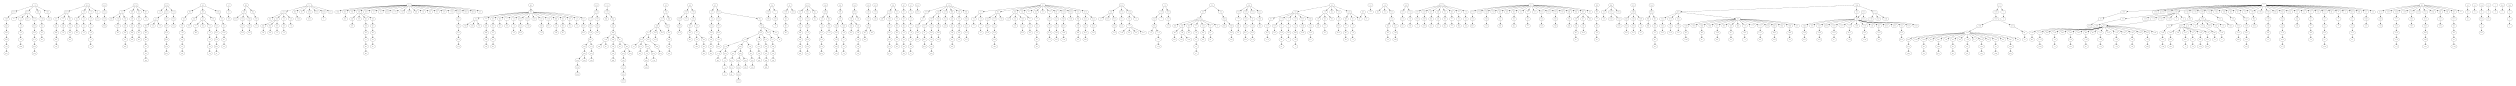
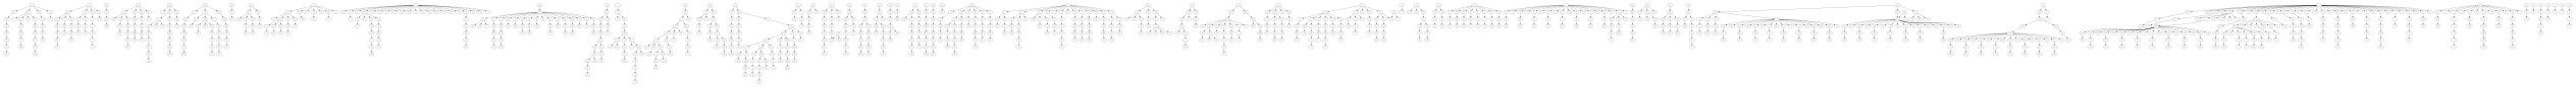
  digraph {
    fontname="Open Sans"
    node [fontname="Open Sans"]
    edge [fontname="Open Sans"]
    810
    505
    477
    544
    1145
    1069
    472
    322
    581
    379
    1184
    225
    662
    455
    467
    154
    419
    20
    371
    412
    583
    162
    700
    629
    200
    406
    344
    716
    302
    522
    358
    986
    574
    532
    493
    533
    387
    680
    360
    734
    378
    503
    14
    1101
    347
    324
    125
    425
    730
    227
    587
    594
    230
    396
    609
    665
    530
    614
    623
    747
    380
    197
    437
    841
    489
    1163
    816
    517
    418
    586
    605
    712
    628
    655
    498
    410
    456
    446
    762
    388
    390
    297
    339
    832
    413
    420
    443
    569
    1084
    560
    608
    428
    723
    72
    1072
    946
    961
    1032
    750
    548
    210
    502
    138
    30
    438
    1088
    1033
    9
    444
    960
    979
    109
    518
    563
    1060
    831
    756
    409
    1091
    431
    76
    464
    1175
    726
    729
    436
    310
    738
    273
    269
    1104
    260
    1065
    683
    411
    351
    208
    867
    404
    254
    301
    382
    702
    337
    525
    367
    604
    429
    663
    350
    240
    449
    542
    671
    460
    398
    600
    479
    697
    330
    490
    372
    554
    328
    465
    740
    392
    442
    239
    284
    771
    130
    696
    842
    303
    261
    1200
    884
    864
    909
    925
    937
    746
    445
    715
    389
    703
    327
    799
    814
    826
    1166
    858
    951
    775
    896
    912
    510
    939
    325
    314
    312
    793
    690
    869
    728
    1121
    1133
    368
    462
    282
    285
    308
    317
    468
    649
    494
    271
    433
    929
    813
    620
    852
    874
    497
    473
    944
    854
    633
    904
    906
    148
    547
    196
    289
    751
    650
    463
    471
    361
    955
    304
    538
    792
    452
    430
    485
    529
    296
    481
    329
    914
    499
    853
    294
    359
    526
    369
    576
    593
    21
    598
    478
    279
    122
    674
    675
    735
    99
    1109
    236
    335
    381
    407
    617
    708
    681
    341
    394
    622
    570
    886
    673
    625
    331
    1052
    642
    514
    733
    152
    631
    588
    634
    639
    640
    336
    458
    644
    188
    656
    98
    507
    228
    258
    849
    509
    664
    770
    670
    725
    332
    549
    319
    486
    1023
    676
    686
    908
    692
    557
    648
    705
    717
    385
    480
    682
    1081
    432
    69
    732
    524
    860
    453
    537
    736
    980
    79
    459
    713
    806
    564
    741
    711
    651
    745
    426
    615
    757
    795
    844
    1170
    684
    760
    900
    108
    678
    603
    824
    817
    349
    559
    292
    291
    290
    352
    309
    288
    280
    278
    276
    270
    636
    556
    265
    910
    619
    718
    266
    1131
    994
    264
    601
    257
    974
    255
    362
    252
    251
    259
    146
    893
    249
    1093
    719
    281
    484
    1192
    694
    921
    534
    641
    189
    922
    466
    243
    999
    315
    235
    244
    657
    231
    597
    882
    610
    704
    246
    226
    567
    872
    223
    221
    218
    213
    469
    761
    423
    209
    204
    199
    348
    274
    859
    693
    933
    311
    790
    840
    752
    424
    891
    936
    206
    183
    190
    653
    229
    851
    440
    186
    928
    1189
    866
    552
    93
    551
    293
    555
    132
    277
    126
    667
    744
    89
    140
    965
    966
    1016
    992
    203
    180
    373
    160
    237
    722
    1158
    417
    124
    691
    527
    988
    1180
    968
    1020
    1024
    421
    111
    355
    182
    516
    1036
    107
    565
    953
    80
    513
    10
    954
    993
    272
    528
    175
    174
    539
    523
    11
    187
    935
    173
    1110
    1111
    141
    212
    170
    66
    584
    483
    804
    836
    295
    166
    114
    1062
    97
    31
    402
    149
    506
    112
    553
    81
    256
    364
    1183
    306
    242
    1079
    165
    753
    159
    153
    342
    1177
    156
    86
    1004
    268
    161
    155
    123
    451
    590
    150
    233
    142
    78
    822
    205
    989
    85
    28
    115
    75
    137
    1007
    685
    737
    546
    195
    879
    828
    147
    215
    491
    645
    139
    57
    73
    127
    1008
    1012
    1017
    143
    245
    158
    475
    70
    613
    131
    1144
    661
    129
    128
    435
    363
    105
    100
    120
    119
    202
    192
    95
    92
    602
    334
    1001
    104
    184
    84
    103
    96
    91
    492
    414
    578
    275
    102
    300
    616
    117
    224
    447
    88
    1124
    216
    316
    82
    77
    585
    572
    399
    71
    758
    967
    646
    167
    67
    627
    391
    267
    207
    543
    60
    580
    777
    376
    918
    669
    660
    323
    766
    772
    110
    262
    65
    591
    575
    754
    144
    727
    461
    357
    843
    62
    474
    707
    763
    767
    779
    781
    346
    592
    699
    945
    106
    748
    64
    415
    917
    768
    540
    797
    579
    947
    948
    687
    679
    101
    63
    596
    61
    802
    962
    247
    774
    769
    784
    782
    786
    408
    788
    789
    214
    164
    501
    519
    846
    74
    340
    801
    796
    618
    172
    193
    818
    876
    151
    58
    778
    808
    624
    1161
    393
    1018
    632
    307
    838
    930
    865
    677
    439
    374
    321
    803
    805
    949
    400
    956
    136
    807
    531
    811
    643
    353
    812
    68
    383
    606
    815
    820
    263
    833
    834
    830
    837
    238
    356
    582
    839
    520
    848
    405
    855
    338
    755
    320
    856
    176
    857
    118
    861
    749
    871
    898
    541
    873
    877
    878
    880
    885
    887
    169
    791
    888
    365
    890
    895
    899
    710
    897
    903
    561
    915
    573
    905
    1114
    454
    916
    923
    924
    785
    571
    926
    823
    931
    932
    1201
    913
    940
    577
    1056
    950
    845
    219
    959
    894
    963
    1027
    794
    739
    1028
    1029
    964
    318
    969
    971
    972
    488
    666
    366
    1076
    973
    976
    978
    975
    977
    981
    742
    982
    983
    985
    984
    850
    800
    515
    987
    220
    1045
    1194
    995
    1000
    688
    1009
    1014
    521
    607
    1025
    827
    1019
    1022
    689
    232
    1030
    1034
    211
    883
    825
    1160
    927
    1188
    286
    313
    1162
    1074
    1042
    177
    1035
    1
    1037
    0
    1038
    283
    1002
    24
    384
    1040
    1046
    847
    1047
    626
    759
    938
    1186
    511
    658
    500
    1057
    875
    1061
    250
    535
    545
    1048
    652
    672
    1039
    94
    1063
    1044
    724
    957
    990
    333
    1050
    1095
    145
    709
    1064
    819
    1067
    695
    1070
    1071
    113
    1075
    1137
    326
    1051
    743
    343
    550
    764
    1068
    1073
    1077
    194
    370
    1053
    375
    1055
    1058
    862
    654
    647
    476
    621
    178
    1078
    892
    1082
    1086
    611
    1089
    1090
    1066
    1094
    87
    907
    638
    448
    919
    1112
    1113
    958
    1164
    185
    1190
    1085
    1087
    253
    889
    1096
    201
    1031
    1115
    829
    783
    1080
    901
    659
    217
    1097
    1098
    298
    996
    508
    1146
    1105
    599
    720
    1152
    863
    450
    731
    470
    1195
    1196
    1198
    345
    920
    1202
    53
    52
    51
    558
    54
    48
    44
    43
    637
    536
    37
    36
    59
    595
    1049
    1116
    1156
    1143
    49
    38
    941
    1138
    90
    198
    1157
    496
    1199
    942
    612
    50
    47
    42
    40
    1083
    495
    1099
    1100
    386
    934
    299
    1106
    1107
    1108
    970
    1026
    512
    952
    1117
    881
    1120
    1203
    1122
    1123
    998
    457
    1127
    1059
    1129
    1132
    1149
    1054
    403
    1150
    1119
    566
    168
    1126
    1128
    1134
    630
    179
    1005
    377
    1125
    191
    1102
    1135
    487
    26
    25
    773
    997
    163
    18
    1139
    395
    1147
    397
    1148
    714
    780
    1174
    765
    1041
    427
    416
    1015
    1140
    1141
    1142
    181
    991
    1151
    83
    234
    1043
    635
    698
    902
    1153
    1154
    1155
    868
    1159
    1181
    1130
    401
    1165
    589
    1013
    1167
    1168
    1169
    157
    354
    721
    1182
    434
    798
    305
    422
    248
    1171
    1006
    1010
    1021
    1011
    134
    1173
    1176
    1178
    171
    1179
    1197
    1185
    809
    668
    1187
    1191
    1092
    870
    504
    222
    1193
    n1155 [label=4103]
    835
    482
    701
    287
    1118
    1204
    911
    56
    55
    135
    441
    568
    116
    46
    706
    45
    1003
    41
    776
    1172
    39
    35
    34
    33
    32
    29
    821
    27
    23
    22
    19
    17
    16
    15
    133
    13
    943
    12
    787
    121
    8
    241
    7
    6
    562
    5
    1136
    4
    3
    2
    810 -> 505
    810 -> 477
    810 -> 544
    810 -> 1145
    505 -> 1069
    477 -> 472
    477 -> 322
    477 -> 581
    477 -> 379
    544 -> 1184
    1145 -> 225
    1069 -> 662
    322 -> 628
    379 -> 655
    1184 -> 832
    662 -> 509
    455 -> 467
    455 -> 154
    455 -> 419
    455 -> 20
    467 -> 371
    467 -> 412
    467 -> 583
    154 -> 162
    154 -> 700
    419 -> 629
    20 -> 200
    371 -> 406
    412 -> 344
    583 -> 716
    162 -> 382
    700 -> 702
    629 -> 341
    406 -> 586
    344 -> 712
    716 -> 608
    302 -> 522
    522 -> 358
    358 -> 986
    574 -> 532
    574 -> 493
    574 -> 533
    574 -> 387
    532 -> 680
    532 -> 360
    532 -> 734
    493 -> 378
    533 -> 503
    387 -> 14
    360 -> 1101
    734 -> 347
    378 -> 367
    503 -> 350
    1101 -> 663
    347 -> 542
    324 -> 125
    324 -> 425
    324 -> 730
    425 -> 227
    425 -> 587
    730 -> 594
    227 -> 398
    227 -> 600
    227 -> 479
    587 -> 697
    594 -> 732
    230 -> 396
    230 -> 609
    230 -> 665
    396 -> 530
    609 -> 614
    609 -> 623
    609 -> 747
    665 -> 380
    530 -> 197
    614 -> 279
    623 -> 122
    623 -> 674
    623 -> 675
    747 -> 735
    380 -> 682
    197 -> 1163
    437 -> 841
    841 -> 489
    1163 -> 816
    816 -> 517
    517 -> 418
    586 -> 605
    605 -> 723
    628 -> 443
    655 -> 265
    498 -> 410
    498 -> 456
    410 -> 446
    410 -> 762
    410 -> 388
    456 -> 390
    762 -> 297
    388 -> 339
    390 -> 711
    297 -> 560
    339 -> 337
    832 -> 413
    413 -> 420
    443 -> 569
    569 -> 1084
    608 -> 428
    72 -> 1072
    72 -> 946
    72 -> 961
    72 -> 1032
    72 -> 750
    72 -> 548
    72 -> 210
    1072 -> 502
    1072 -> 138
    1072 -> 30
    1072 -> 438
    946 -> 1088
    1032 -> 1033
    548 -> 9
    138 -> 444
    138 -> 960
    138 -> 979
    30 -> 109
    438 -> 518
    444 -> 158
    960 -> 475
    979 -> 70
    109 -> 29
    563 -> 1060
    563 -> 831
    563 -> 756
    563 -> 409
    563 -> 1091
    563 -> 431
    563 -> 76
    563 -> 464
    563 -> 1175
    563 -> 726
    563 -> 729
    563 -> 436
    563 -> 310
    563 -> 738
    563 -> 273
    563 -> 269
    563 -> 1104
    563 -> 260
    563 -> 1065
    563 -> 683
    563 -> 411
    831 -> 351
    409 -> 208
    409 -> 867
    409 -> 404
    409 -> 254
    260 -> 301
    208 -> 617
    404 -> 708
    254 -> 681
    301 -> 601
    382 -> 525
    702 -> 705
    367 -> 604
    604 -> 429
    350 -> 240
    240 -> 449
    542 -> 671
    671 -> 460
    398 -> 330
    697 -> 676
    330 -> 490
    490 -> 372
    372 -> 554
    554 -> 328
    465 -> 740
    740 -> 392
    740 -> 442
    740 -> 239
    740 -> 284
    740 -> 771
    740 -> 130
    740 -> 696
    740 -> 842
    740 -> 303
    740 -> 261
    740 -> 1200
    740 -> 884
    740 -> 864
    740 -> 909
    740 -> 925
    740 -> 937
    392 -> 746
    392 -> 445
    392 -> 715
    442 -> 389
    239 -> 703
    284 -> 327
    771 -> 799
    130 -> 814
    696 -> 826
    842 -> 1166
    261 -> 858
    1200 -> 951
    884 -> 775
    864 -> 896
    909 -> 912
    925 -> 510
    937 -> 939
    389 -> 280
    703 -> 315
    814 -> 606
    826 -> 830
    858 -> 118
    775 -> 169
    896 -> 897
    939 -> 940
    325 -> 314
    314 -> 312
    314 -> 793
    312 -> 690
    793 -> 869
    690 -> 728
    869 -> 541
    728 -> 481
    1121 -> 1133
    1133 -> 368
    1133 -> 462
    462 -> 282
    282 -> 484
    285 -> 308
    308 -> 317
    308 -> 468
    317 -> 649
    317 -> 494
    649 -> 271
    649 -> 433
    649 -> 929
    494 -> 813
    271 -> 620
    271 -> 852
    433 -> 874
    813 -> 439
    620 -> 497
    620 -> 473
    620 -> 944
    852 -> 854
    473 -> 633
    944 -> 904
    944 -> 906
    854 -> 855
    904 -> 905
    906 -> 1114
    148 -> 547
    148 -> 196
    547 -> 289
    547 -> 751
    196 -> 650
    289 -> 463
    650 -> 190
    650 -> 653
    463 -> 615
    471 -> 361
    471 -> 955
    361 -> 304
    955 -> 538
    955 -> 792
    304 -> 452
    538 -> 757
    792 -> 795
    452 -> 430
    430 -> 485
    485 -> 529
    529 -> 296
    481 -> 329
    481 -> 914
    329 -> 499
    914 -> 853
    499 -> 294
    499 -> 359
    853 -> 338
    294 -> 526
    526 -> 369
    576 -> 593
    576 -> 21
    593 -> 598
    21 -> 478
    478 -> 19
    122 -> 886
    675 -> 673
    735 -> 537
    99 -> 1109
    99 -> 236
    1109 -> 335
    335 -> 381
    381 -> 407
    708 -> 725
    681 -> 362
    341 -> 394
    394 -> 622
    622 -> 570
    673 -> 270
    625 -> 331
    625 -> 1052
    625 -> 642
    331 -> 514
    1052 -> 733
    642 -> 152
    514 -> 631
    733 -> 459
    631 -> 588
    588 -> 634
-   634 -> 639
+   639 -> 634
    639 -> 640
    336 -> 458
    458 -> 644
    458 -> 188
    644 -> 656
    188 -> 98
    656 -> 507
    98 -> 1131
    507 -> 228
    228 -> 258
    258 -> 849
    509 -> 664
    664 -> 770
    770 -> 670
    725 -> 717
    332 -> 549
    549 -> 319
    319 -> 486
    319 -> 1023
    486 -> 557
    1023 -> 648
    676 -> 686
    686 -> 908
    908 -> 692
    557 -> 524
    648 -> 651
    717 -> 385
    385 -> 480
    682 -> 1081
    1081 -> 432
    432 -> 69
    524 -> 860
    860 -> 453
    537 -> 736
    736 -> 980
    980 -> 79
    459 -> 713
    713 -> 806
    806 -> 564
    564 -> 741
    651 -> 745
    745 -> 426
    757 -> 844
    795 -> 796
    795 -> 618
    795 -> 172
    844 -> 1170
    1170 -> 684
    760 -> 900
    900 -> 108
    900 -> 678
    108 -> 603
    108 -> 824
    603 -> 817
    824 -> 349
    349 -> 833
    559 -> 292
    292 -> 291
    291 -> 290
    290 -> 352
    290 -> 309
    352 -> 288
    280 -> 278
    278 -> 276
    270 -> 636
    636 -> 556
    265 -> 910
    910 -> 994
    619 -> 718
    718 -> 266
    994 -> 264
    601 -> 257
    257 -> 974
    974 -> 255
    362 -> 252
    252 -> 251
    259 -> 146
    259 -> 893
    146 -> 249
    146 -> 1093
    893 -> 719
    1093 -> 281
    719 -> 895
    281 -> 561
    484 -> 1192
    484 -> 694
    484 -> 921
    1192 -> 534
    1192 -> 641
    694 -> 189
    921 -> 922
    921 -> 466
    189 -> 243
    466 -> 923
    466 -> 924
    243 -> 999
    315 -> 235
    235 -> 244
    657 -> 231
    231 -> 597
    597 -> 882
    882 -> 610
    610 -> 704
    704 -> 246
    246 -> 226
    567 -> 872
    872 -> 223
    223 -> 221
    221 -> 218
    218 -> 213
    213 -> 469
    469 -> 761
    423 -> 209
    204 -> 199
    204 -> 348
    204 -> 274
    204 -> 859
    204 -> 693
    204 -> 933
    199 -> 311
    348 -> 790
    348 -> 840
    274 -> 752
    859 -> 424
    693 -> 891
    933 -> 936
    311 -> 206
    790 -> 501
    790 -> 519
    840 -> 846
    752 -> 238
    424 -> 861
    891 -> 885
    936 -> 1201
    206 -> 183
    183 -> 552
    190 -> 229
    653 -> 851
    229 -> 440
    851 -> 186
    851 -> 928
    186 -> 1189
    928 -> 866
    866 -> 898
    93 -> 551
    93 -> 293
    93 -> 555
    93 -> 132
    93 -> 277
    93 -> 126
    93 -> 667
    93 -> 744
    93 -> 89
    93 -> 140
    93 -> 965
    93 -> 966
    93 -> 1016
    551 -> 992
    551 -> 203
    293 -> 180
    293 -> 373
    293 -> 160
    555 -> 237
    555 -> 722
    555 -> 1158
    132 -> 417
    126 -> 124
    744 -> 691
    89 -> 527
    140 -> 988
    965 -> 1180
    966 -> 968
    1016 -> 1020
    1016 -> 1024
    992 -> 421
    203 -> 111
    180 -> 993
    373 -> 272
    722 -> 141
    1158 -> 212
    417 -> 613
    124 -> 120
    691 -> 102
    527 -> 300
    988 -> 845
    968 -> 318
    1020 -> 607
    1024 -> 1025
    111 -> 661
    355 -> 182
    355 -> 516
    355 -> 1036
    182 -> 107
    182 -> 565
    182 -> 953
    516 -> 80
    1036 -> 513
    1036 -> 10
    953 -> 954
    80 -> 224
    513 -> 1141
    954 -> 219
    993 -> 528
    272 -> 256
    175 -> 174
    175 -> 539
    174 -> 523
    174 -> 11
    539 -> 187
    523 -> 935
    187 -> 103
    935 -> 173
    935 -> 1110
    1110 -> 1111
    1111 -> 1026
    212 -> 964
    170 -> 66
    170 -> 584
    66 -> 483
    584 -> 804
    483 -> 836
    483 -> 295
    483 -> 166
    483 -> 114
    483 -> 1062
    483 -> 97
    483 -> 31
    804 -> 805
    804 -> 949
    295 -> 402
    295 -> 149
    166 -> 506
    114 -> 112
    1062 -> 553
    97 -> 81
    402 -> 306
    149 -> 242
    149 -> 1079
    112 -> 95
    553 -> 602
    81 -> 96
    256 -> 364
    364 -> 1183
    165 -> 753
    165 -> 159
    165 -> 153
    165 -> 342
    753 -> 1177
    159 -> 156
    159 -> 86
    342 -> 1004
    1177 -> 268
    156 -> 155
    86 -> 123
    1004 -> 800
    268 -> 161
    155 -> 451
    123 -> 492
    451 -> 590
    150 -> 233
    150 -> 142
    150 -> 78
    150 -> 822
    150 -> 205
    233 -> 989
    233 -> 85
    233 -> 28
    142 -> 115
    142 -> 75
    142 -> 137
    142 -> 1007
    142 -> 685
    142 -> 737
    78 -> 546
    78 -> 195
    78 -> 879
    205 -> 828
    989 -> 147
    85 -> 215
    115 -> 139
    115 -> 57
    75 -> 73
    137 -> 127
    1007 -> 1008
    685 -> 1012
    737 -> 1017
    546 -> 77
    879 -> 585
    828 -> 995
    147 -> 491
    215 -> 578
    491 -> 645
    139 -> 143
    57 -> 245
    73 -> 399
    127 -> 646
    1008 -> 1009
    1012 -> 1014
    1017 -> 827
    245 -> 56
    613 -> 129
    131 -> 1144
    128 -> 435
    128 -> 363
    128 -> 105
    105 -> 100
    100 -> 334
    100 -> 1001
    120 -> 119
    119 -> 202
    202 -> 192
    95 -> 92
    92 -> 91
    334 -> 104
    1001 -> 184
    104 -> 84
    184 -> 688
    492 -> 414
    578 -> 275
    102 -> 616
    300 -> 758
    616 -> 117
    447 -> 88
    447 -> 1124
    88 -> 216
    1124 -> 316
    216 -> 82
    316 -> 959
    77 -> 572
    399 -> 71
    758 -> 967
    646 -> 167
    167 -> 67
    627 -> 391
    627 -> 267
    627 -> 207
    627 -> 543
    627 -> 60
    627 -> 580
    627 -> 777
    627 -> 376
    391 -> 918
    267 -> 669
    207 -> 660
    543 -> 323
    60 -> 766
    580 -> 772
    777 -> 110
    376 -> 262
    918 -> 65
    669 -> 679
    660 -> 63
    323 -> 61
    766 -> 962
    772 -> 774
    110 -> 784
    262 -> 786
    591 -> 575
    591 -> 754
    591 -> 144
    591 -> 727
    591 -> 461
    591 -> 357
    591 -> 843
    591 -> 62
    591 -> 474
    591 -> 707
    591 -> 763
    591 -> 767
    591 -> 779
    591 -> 781
    591 -> 346
    591 -> 592
    591 -> 699
    591 -> 945
    575 -> 106
    144 -> 748
    461 -> 64
    843 -> 415
    474 -> 917
    763 -> 768
    779 -> 540
    346 -> 797
    699 -> 579
    699 -> 947
    699 -> 948
    106 -> 687
    748 -> 101
    64 -> 596
    415 -> 802
    917 -> 247
    768 -> 769
    540 -> 782
    797 -> 408
    579 -> 956
    947 -> 136
    788 -> 789
    789 -> 214
    214 -> 164
    164 -> 176
    501 -> 74
    519 -> 340
    846 -> 848
    74 -> 801
    340 -> 755
    801 -> 803
    796 -> 193
    796 -> 818
    796 -> 876
    618 -> 151
    172 -> 58
    193 -> 778
    193 -> 808
    193 -> 624
    818 -> 1161
    876 -> 393
    151 -> 888
    778 -> 1018
    778 -> 632
    808 -> 307
    808 -> 838
    624 -> 930
    1161 -> 820
    393 -> 877
    1018 -> 865
    632 -> 677
    307 -> 811
    838 -> 643
    838 -> 353
    930 -> 931
    677 -> 374
    439 -> 383
    374 -> 321
    949 -> 400
    400 -> 950
    956 -> 807
    136 -> 1056
    807 -> 531
    811 -> 812
    643 -> 356
    353 -> 582
    812 -> 68
    383 -> 815
    820 -> 263
    833 -> 834
    834 -> 837
    356 -> 839
    839 -> 520
    848 -> 405
    755 -> 320
    320 -> 856
    176 -> 857
    861 -> 749
    749 -> 871
    871 -> 873
    877 -> 878
    878 -> 880
    885 -> 887
    887 -> 791
    888 -> 365
    365 -> 890
    895 -> 899
    899 -> 710
    710 -> 903
    561 -> 915
    915 -> 573
    573 -> 916
    905 -> 454
    923 -> 785
    785 -> 571
    571 -> 926
    926 -> 823
    931 -> 932
    1201 -> 913
    913 -> 577
    845 -> 1045
    894 -> 963
    894 -> 1027
    894 -> 794
    963 -> 739
    1027 -> 1028
    1027 -> 1029
    1029 -> 1030
    318 -> 969
    969 -> 971
    972 -> 488
    488 -> 666
    488 -> 366
    488 -> 1076
    666 -> 973
    366 -> 976
    1076 -> 978
    973 -> 975
    976 -> 977
    978 -> 981
    742 -> 982
    982 -> 983
    982 -> 985
    983 -> 984
    985 -> 850
    850 -> 515
    515 -> 987
    987 -> 220
    1045 -> 1194
    995 -> 1000
    1014 -> 521
    607 -> 1022
    1025 -> 232
    827 -> 1019
    1022 -> 689
    1034 -> 211
    1034 -> 883
    1034 -> 825
    211 -> 1160
    211 -> 927
    211 -> 1188
    883 -> 286
    825 -> 313
    825 -> 1162
    825 -> 1074
    825 -> 1042
    286 -> 333
    286 -> 1050
    286 -> 1095
    286 -> 145
    286 -> 709
    286 -> 1064
    286 -> 819
    286 -> 1067
    286 -> 695
    286 -> 1070
    286 -> 1071
    286 -> 113
    286 -> 1075
    286 -> 1137
    286 -> 326
    313 -> 892
    313 -> 1082
    313 -> 1086
    313 -> 611
    313 -> 1089
    313 -> 1090
    313 -> 1066
    313 -> 1094
    313 -> 87
    313 -> 907
    313 -> 638
    313 -> 448
    313 -> 919
    313 -> 1112
    313 -> 1113
    313 -> 958
    1162 -> 1164
    1074 -> 185
    1042 -> 1190
    177 -> 1035
    177 -> 1
    1035 -> 1037
    1 -> 0
    1037 -> 1038
    1037 -> 283
    1038 -> 1002
    283 -> 24
    1002 -> 384
    1002 -> 1040
    1002 -> 1046
    1002 -> 847
    1002 -> 1047
    1002 -> 626
    1002 -> 759
    1002 -> 938
    1002 -> 1186
    1002 -> 511
    1002 -> 658
    1002 -> 500
    1002 -> 1057
    1002 -> 875
    1002 -> 1061
    1002 -> 250
    24 -> 23
    384 -> 535
    1046 -> 545
    1047 -> 1048
    759 -> 652
    1186 -> 672
    658 -> 1039
    1057 -> 94
    1061 -> 1063
    535 -> 1044
    545 -> 724
    1048 -> 957
    652 -> 990
    672 -> 375
    1039 -> 1055
    94 -> 1058
    1063 -> 862
    333 -> 1051
    145 -> 550
    1064 -> 764
    1067 -> 1068
    1070 -> 1073
    113 -> 1077
    1137 -> 194
    1051 -> 370
    743 -> 286
    743 -> 343
    343 -> 1053
    550 -> 654
    764 -> 647
    1068 -> 476
    1073 -> 621
    1077 -> 178
    194 -> 1078
    892 -> 1085
    1086 -> 1087
    1089 -> 253
    1066 -> 889
    87 -> 1096
    638 -> 201
    919 -> 1031
    1113 -> 1115
    1164 -> 1165
    185 -> 1179
    1190 -> 1191
    1085 -> 829
    1087 -> 783
    253 -> 1080
    889 -> 901
    1096 -> 659
    201 -> 970
    1031 -> 512
    1115 -> 952
    217 -> 1097
    217 -> 1098
    217 -> 298
    217 -> 996
    217 -> 508
    217 -> 1146
    217 -> 1105
    217 -> 599
    217 -> 720
    217 -> 1152
    217 -> 863
    217 -> 450
    217 -> 731
    217 -> 470
    217 -> 1195
    217 -> 1196
    217 -> 1198
    217 -> 345
    217 -> 920
    217 -> 1202
    217 -> 53
    217 -> 52
    217 -> 51
    217 -> 558
    217 -> 54
    217 -> 48
    217 -> 44
    217 -> 43
    217 -> 637
    217 -> 536
    217 -> 37
    217 -> 36
    1097 -> 59
    298 -> 595
    508 -> 1049
    508 -> 1116
    508 -> 1156
    508 -> 1143
    508 -> 49
    508 -> 38
    1146 -> 941
    599 -> 1138
    720 -> 90
    863 -> 198
    731 -> 1157
    1195 -> 496
    1198 -> 1199
    920 -> 942
    53 -> 612
    51 -> 50
    54 -> 47
    44 -> 42
    637 -> 40
    37 -> 1083
    59 -> 495
    595 -> 1099
    1116 -> 934
    941 -> 299
    1138 -> 487
    1138 -> 26
    1138 -> 25
    1138 -> 773
    1138 -> 997
    1138 -> 163
    1138 -> 18
    90 -> 1153
    198 -> 1154
    1157 -> 1159
    496 -> n1155
    1199 -> 835
    942 -> 287
    612 -> 135
    50 -> 441
    47 -> 46
    42 -> 41
    40 -> 776
    1083 -> 35
    1099 -> 1100
    1100 -> 386
    934 -> 1117
    934 -> 881
    934 -> 1120
    934 -> 1203
    934 -> 1122
    934 -> 1123
    934 -> 998
    934 -> 457
    934 -> 1127
    934 -> 1059
    934 -> 1129
    934 -> 1132
    934 -> 1149
    934 -> 1054
    934 -> 403
    934 -> 1150
    299 -> 1106
    1106 -> 1107
    1107 -> 1108
    1117 -> 1119
    1120 -> 566
    1122 -> 168
    998 -> 1126
    1127 -> 1128
    1129 -> 1134
    1149 -> 630
    403 -> 179
    1119 -> 1005
    566 -> 377
    168 -> 1125
    1126 -> 191
    1128 -> 1102
    1134 -> 1135
    630 -> 635
    179 -> 698
    487 -> 1139
    487 -> 395
    487 -> 1147
    487 -> 397
    487 -> 1148
    487 -> 714
    773 -> 780
    163 -> 1174
    1139 -> 765
    1147 -> 1041
    397 -> 427
    1148 -> 416
    714 -> 1015
    780 -> 22
    1174 -> 17
    765 -> 1140
    1041 -> 83
    427 -> 234
    416 -> 1043
    1015 -> 902
    1141 -> 1142
    1141 -> 181
    1141 -> 991
    1141 -> 1151
    1154 -> 1155
    1155 -> 868
    1159 -> 1181
    1181 -> 1130
    1130 -> 401
    589 -> 1013
    589 -> 1167
    589 -> 1168
    589 -> 1169
    589 -> 157
    589 -> 354
    589 -> 721
    589 -> 1182
    589 -> 434
    589 -> 798
    589 -> 305
    589 -> 422
    1013 -> 248
    1168 -> 1171
    157 -> 1006
    721 -> 1010
    434 -> 1021
    305 -> 1011
    248 -> 134
    1171 -> 1173
    1006 -> 1197
    1010 -> 1185
    1021 -> 1092
    1011 -> 870
    1173 -> 1176
    1176 -> 1178
    1178 -> 171
    1185 -> 809
    809 -> 668
    668 -> 1187
    870 -> 504
    504 -> 222
    222 -> 1193
    835 -> 482
    482 -> 701
    287 -> 1118
    1118 -> 1204
    1204 -> 911
    56 -> 55
    441 -> 568
    568 -> 116
    46 -> 706
    706 -> 45
    45 -> 1003
    776 -> 1172
    1172 -> 39
    34 -> 33
    33 -> 32
    821 -> 28
    821 -> 27
    16 -> 15
    133 -> 13
    13 -> 943
    943 -> 12
    12 -> 787
    121 -> 8
    8 -> 241
    7 -> 6
    562 -> 5
    1136 -> 4
    4 -> 3
    3 -> 2
  }
